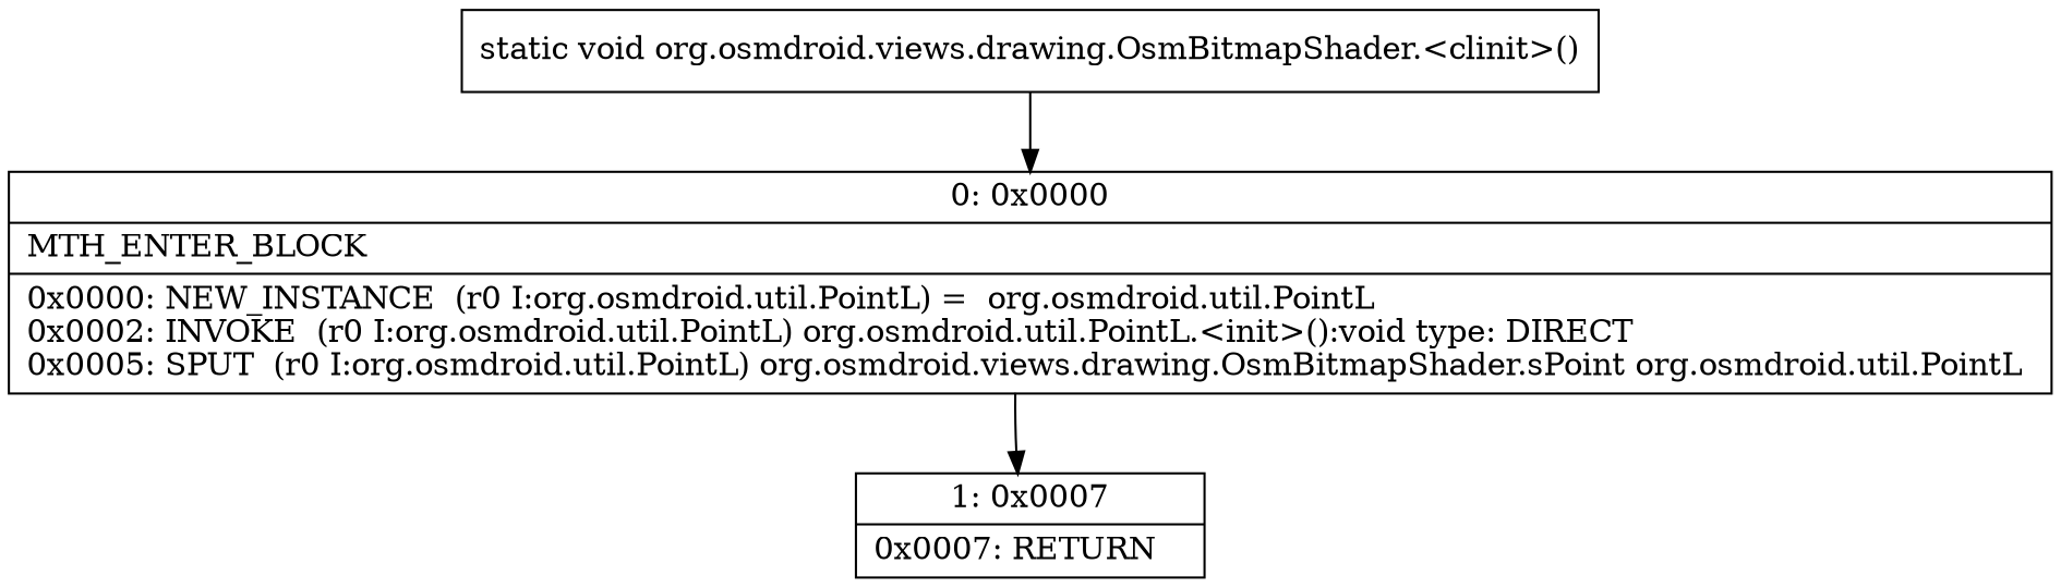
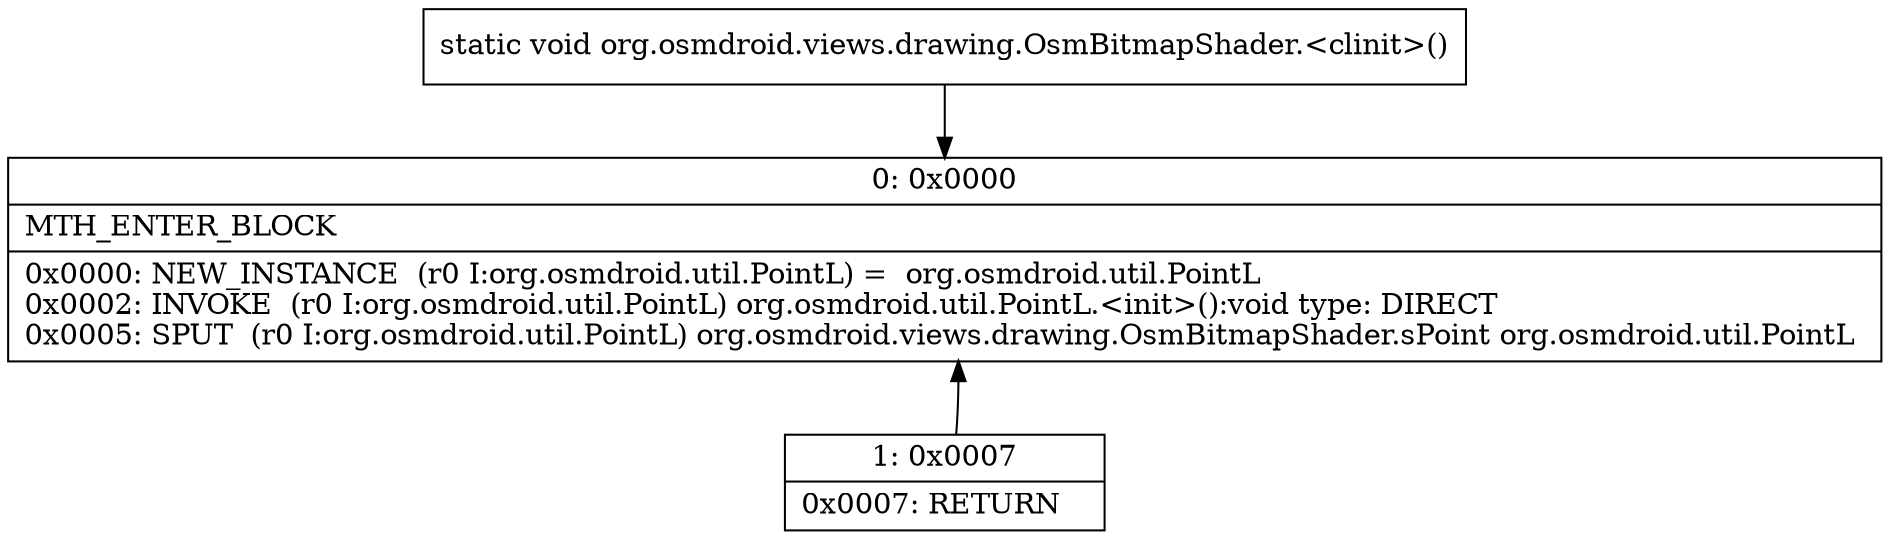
  digraph {
    node [shape=record]
    n1 [label="{0\:\ 0x0000|MTH_ENTER_BLOCK\l|0x0000: NEW_INSTANCE  (r0 I:org.osmdroid.util.PointL) =  org.osmdroid.util.PointL \l0x0002: INVOKE  (r0 I:org.osmdroid.util.PointL) org.osmdroid.util.PointL.\<init\>():void type: DIRECT \l0x0005: SPUT  (r0 I:org.osmdroid.util.PointL) org.osmdroid.views.drawing.OsmBitmapShader.sPoint org.osmdroid.util.PointL \l}"]
    n2 [label="{1\:\ 0x0007|0x0007: RETURN   \l}"]
    n3 [label="{static void org.osmdroid.views.drawing.OsmBitmapShader.\<clinit\>() }"]
-   n1 -> n2
+   n2 -> n1
    n3 -> n1
  }
